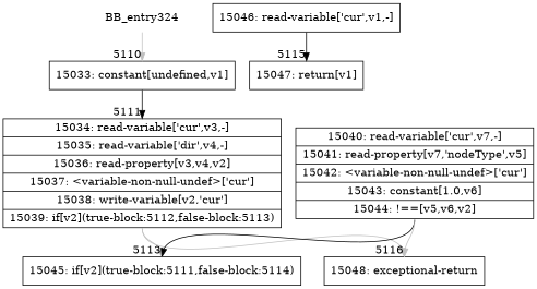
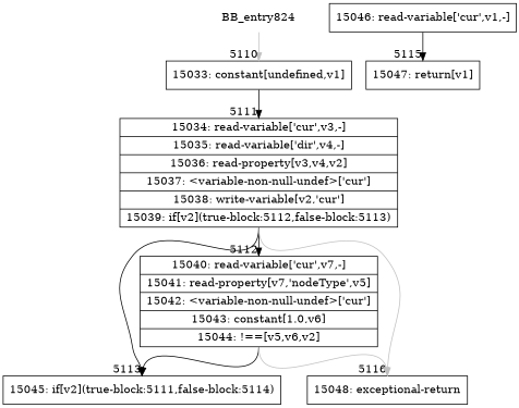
  digraph {
    rankdir=TD
    node [shape=record]
    edge [headport=n tailport=s]
-   BB_entry324 [shape=none]
+   BB_entry324 [shape=none label=BB_entry824]
    n2 [label="{15033: constant[undefined,v1]}"]
    n3 [label="{15034: read-variable['cur',v3,-]|15035: read-variable['dir',v4,-]|15036: read-property[v3,v4,v2]|15037: \<variable-non-null-undef\>['cur']|15038: write-variable[v2,'cur']|15039: if[v2](true-block:5112,false-block:5113)}"]
    n4 [label="{15045: if[v2](true-block:5111,false-block:5114)}"]
    n5 [label="{15040: read-variable['cur',v7,-]|15041: read-property[v7,'nodeType',v5]|15042: \<variable-non-null-undef\>['cur']|15043: constant[1.0,v6]|15044: !==[v5,v6,v2]}"]
    n6 [label="{15048: exceptional-return}"]
    n7 [label="{15046: read-variable['cur',v1,-]}"]
    n8 [label="{15047: return[v1]}"]
    BB_entry324 -> n2 [color=gray headlabel="    5110"]
    n2 -> n3 [headlabel="      5111"]
-   n3 -> n4 [headlabel="      5113" color=gray]
+   n3 -> n4 [headlabel="      5113"]
+   n3 -> n5 [headlabel="      5112"]
    n3 -> n6 [color=gray headlabel="      5116"]
    n5 -> n4
    n5 -> n6 [color=gray]
    n7 -> n8 [headlabel="      5115"]
  }
